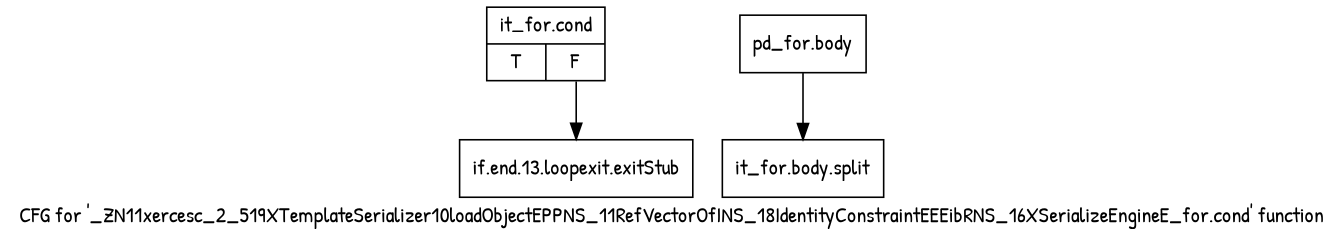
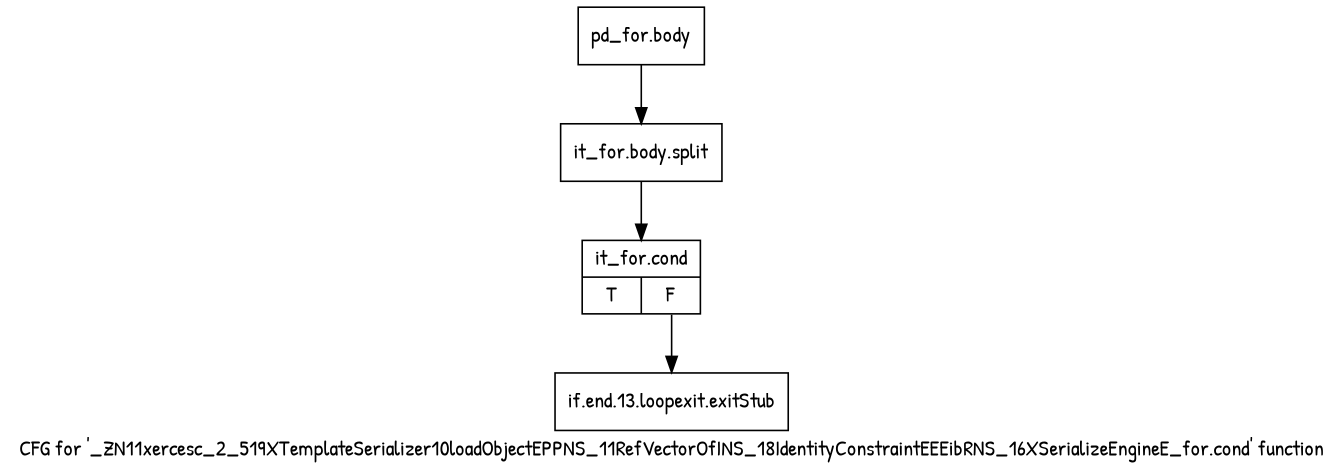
  digraph {
    fontname="Patrick Hand"
    label="CFG for '_ZN11xercesc_2_519XTemplateSerializer10loadObjectEPPNS_11RefVectorOfINS_18IdentityConstraintEEEibRNS_16XSerializeEngineE_for.cond' function"
    node [fontname="Patrick Hand" shape=record]
    edge [fontname="Patrick Hand"]
    n1 [label="{it_for.cond|{<s0>T|<s1>F}}"]
    n2 [label="{if.end.13.loopexit.exitStub}"]
    n3 [label="{pd_for.body}"]
    n4 [label="{it_for.body.split}"]
    n1 -> n2 [tailport=s1]
    n3 -> n4
+   n4 -> n1
  }
